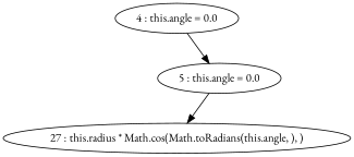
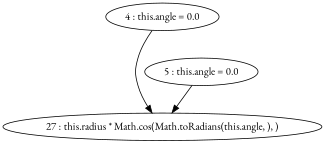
  digraph {
    fontname="EB Garamond"
    node [fontname="EB Garamond"]
    edge [fontname="EB Garamond"]
    n1 [label="4 : this.angle = 0.0"]
    "27 : this.radius * Math.cos(Math.toRadians(this.angle, ), )"
    "5 : this.angle = 0.0"
-   n1 -> "5 : this.angle = 0.0"
+   n1 -> "27 : this.radius * Math.cos(Math.toRadians(this.angle, ), )"
    "5 : this.angle = 0.0" -> "27 : this.radius * Math.cos(Math.toRadians(this.angle, ), )"
  }
